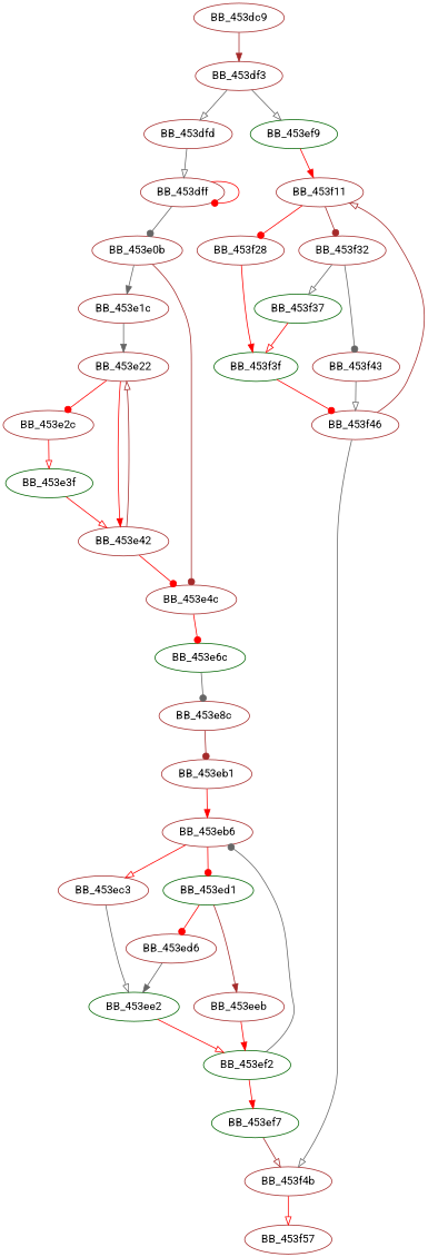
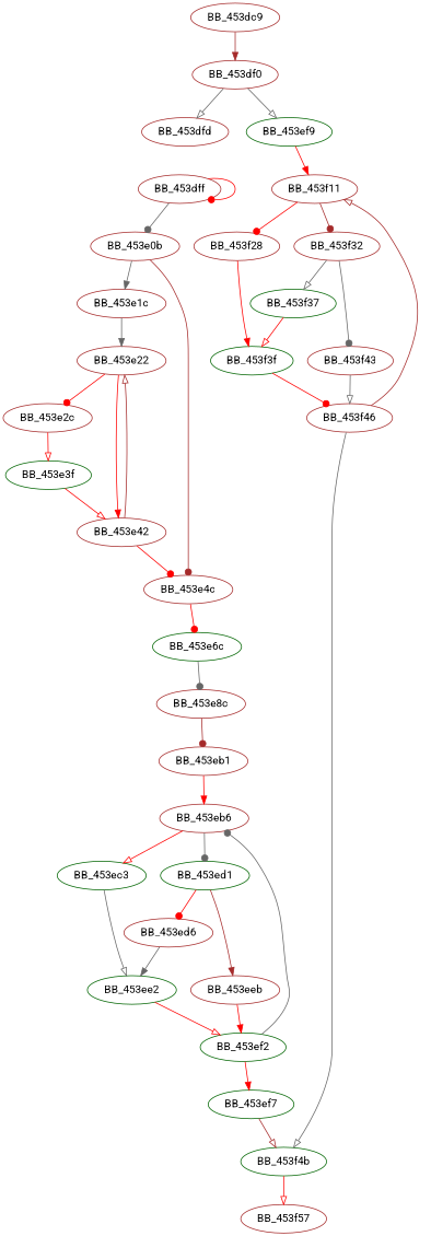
  digraph {
    fontname=Roboto
    node [color=brown fontname=Roboto]
    edge [arrowhead=onormal color=red fontname=Roboto]
    BB_453dc9
-   BB_453df0 [label=BB_453df3]
+   BB_453df0
    BB_453dfd
    BB_453ef9 [color=darkgreen]
    BB_453dff
    BB_453f11
    BB_453e0b
    BB_453f28
    BB_453f32
    BB_453e1c
    BB_453e4c
    BB_453e22
    BB_453e6c [color=darkgreen]
    BB_453e2c
    BB_453e42
    BB_453e8c
    BB_453e3f [color=darkgreen]
    BB_453eb1
    BB_453eb6
-   BB_453ec3
+   BB_453ec3 [color=darkgreen]
    BB_453ed1 [color=darkgreen]
    BB_453ee2 [color=darkgreen]
    BB_453ed6
    BB_453eeb
    BB_453ef2 [color=darkgreen]
    BB_453ef7 [color=darkgreen]
-   BB_453f4b
+   BB_453f4b [color=darkgreen]
    BB_453f57
    BB_453f3f [color=darkgreen]
    BB_453f37 [color=darkgreen]
    BB_453f43
    BB_453f46
    BB_453dc9 -> BB_453df0 [arrowhead=normal color=brown]
    BB_453df0 -> BB_453dfd [color=gray40]
    BB_453df0 -> BB_453ef9 [color=gray40]
-   BB_453dfd -> BB_453dff [color=gray40]
    BB_453ef9 -> BB_453f11 [arrowhead=normal]
    BB_453dff -> BB_453dff [arrowhead=dot]
    BB_453dff -> BB_453e0b [arrowhead=dot color=gray40]
    BB_453f11 -> BB_453f28 [arrowhead=dot]
    BB_453f11 -> BB_453f32 [arrowhead=dot color=brown]
    BB_453e0b -> BB_453e1c [arrowhead=normal color=gray40]
    BB_453e0b -> BB_453e4c [arrowhead=dot color=brown]
    BB_453f28 -> BB_453f3f [arrowhead=normal]
    BB_453f32 -> BB_453f37 [color=gray40]
    BB_453f32 -> BB_453f43 [arrowhead=dot color=gray40]
    BB_453e1c -> BB_453e22 [arrowhead=normal color=gray40]
    BB_453e4c -> BB_453e6c [arrowhead=dot]
    BB_453e22 -> BB_453e2c [arrowhead=dot]
    BB_453e22 -> BB_453e42 [arrowhead=normal]
    BB_453e6c -> BB_453e8c [arrowhead=dot color=gray40]
    BB_453e2c -> BB_453e3f
    BB_453e42 -> BB_453e4c [arrowhead=dot]
    BB_453e42 -> BB_453e22 [color=brown]
    BB_453e8c -> BB_453eb1 [arrowhead=dot color=brown]
    BB_453e3f -> BB_453e42
    BB_453eb1 -> BB_453eb6 [arrowhead=normal]
    BB_453eb6 -> BB_453ec3
-   BB_453eb6 -> BB_453ed1 [arrowhead=dot]
+   BB_453eb6 -> BB_453ed1 [arrowhead=dot color=gray40]
    BB_453ec3 -> BB_453ee2 [color=gray40]
    BB_453ed1 -> BB_453ed6 [arrowhead=dot]
    BB_453ed1 -> BB_453eeb [arrowhead=normal color=brown]
    BB_453ee2 -> BB_453ef2
    BB_453ed6 -> BB_453ee2 [arrowhead=normal color=gray40]
    BB_453eeb -> BB_453ef2 [arrowhead=normal]
    BB_453ef2 -> BB_453eb6 [arrowhead=dot color=gray40]
    BB_453ef2 -> BB_453ef7 [arrowhead=normal]
    BB_453ef7 -> BB_453f4b [color=brown]
    BB_453f4b -> BB_453f57
    BB_453f3f -> BB_453f46 [arrowhead=dot]
    BB_453f37 -> BB_453f3f
    BB_453f43 -> BB_453f46 [color=gray40]
    BB_453f46 -> BB_453f11 [color=brown]
    BB_453f46 -> BB_453f4b [color=gray40]
  }
